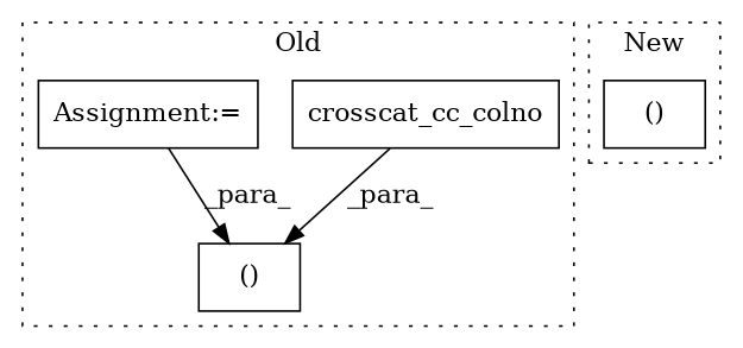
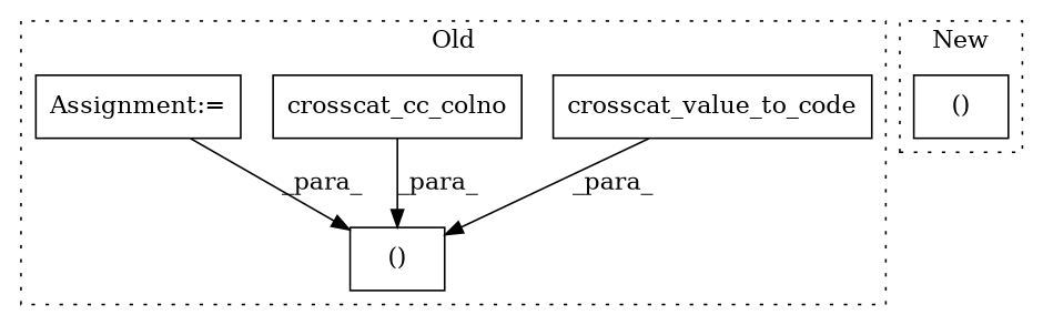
  digraph {
    fontname="DejaVu Serif"
    node [a=32 shape=box fontname="DejaVu Serif"]
    edge [fontname="DejaVu Serif"]
+   n1 [l="23,1" label=crosscat_value_to_code s="53696,53751"]
    n2 [a=106 l=44 label="()" s=54181]
    n3 [l="18,1" label=crosscat_cc_colno s="53767,53807"]
    n4 [a=7 l=6 label="Assignment:=" s=52814]
    n5 [a=106 l=41 label="()" s=53625]
    subgraph cluster_1 {
      label=Old
      style=dotted
+     n1
      n2
      n3
      n4
    }
    subgraph cluster_2 {
      label=New
      style=dotted
      n5
    }
+   n1 -> n2 [label=_para_]
    n3 -> n2 [label=_para_]
    n4 -> n2 [label=_para_]
  }
